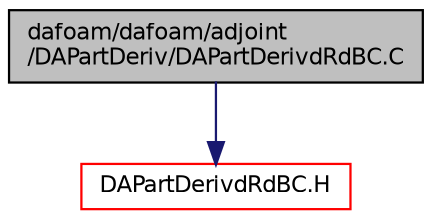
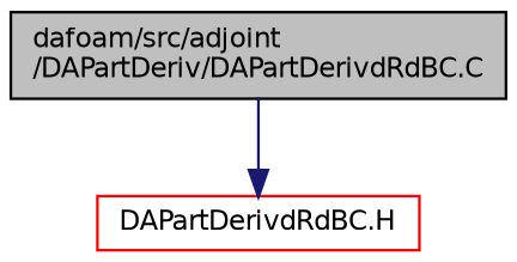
  digraph {
    node [fontname=Helvetica fontsize=10 shape=record]
-   n1 [color=black fillcolor=grey75 fontcolor=black height=0.2 label="dafoam/dafoam/adjoint\l/DAPartDeriv/DAPartDerivdRdBC.C" style=filled width=0.4]
+   n1 [color=black fillcolor=grey75 fontcolor=black height=0.2 label="dafoam/src/adjoint\l/DAPartDeriv/DAPartDerivdRdBC.C" style=filled width=0.4]
    n2 [color=red height=0.2 label="DAPartDerivdRdBC.H" width=0.4]
    n1 -> n2 [color=midnightblue fontname=Helvetica fontsize=10 labelfontname=Helvetica labelfontsize=10 style=solid]
  }
